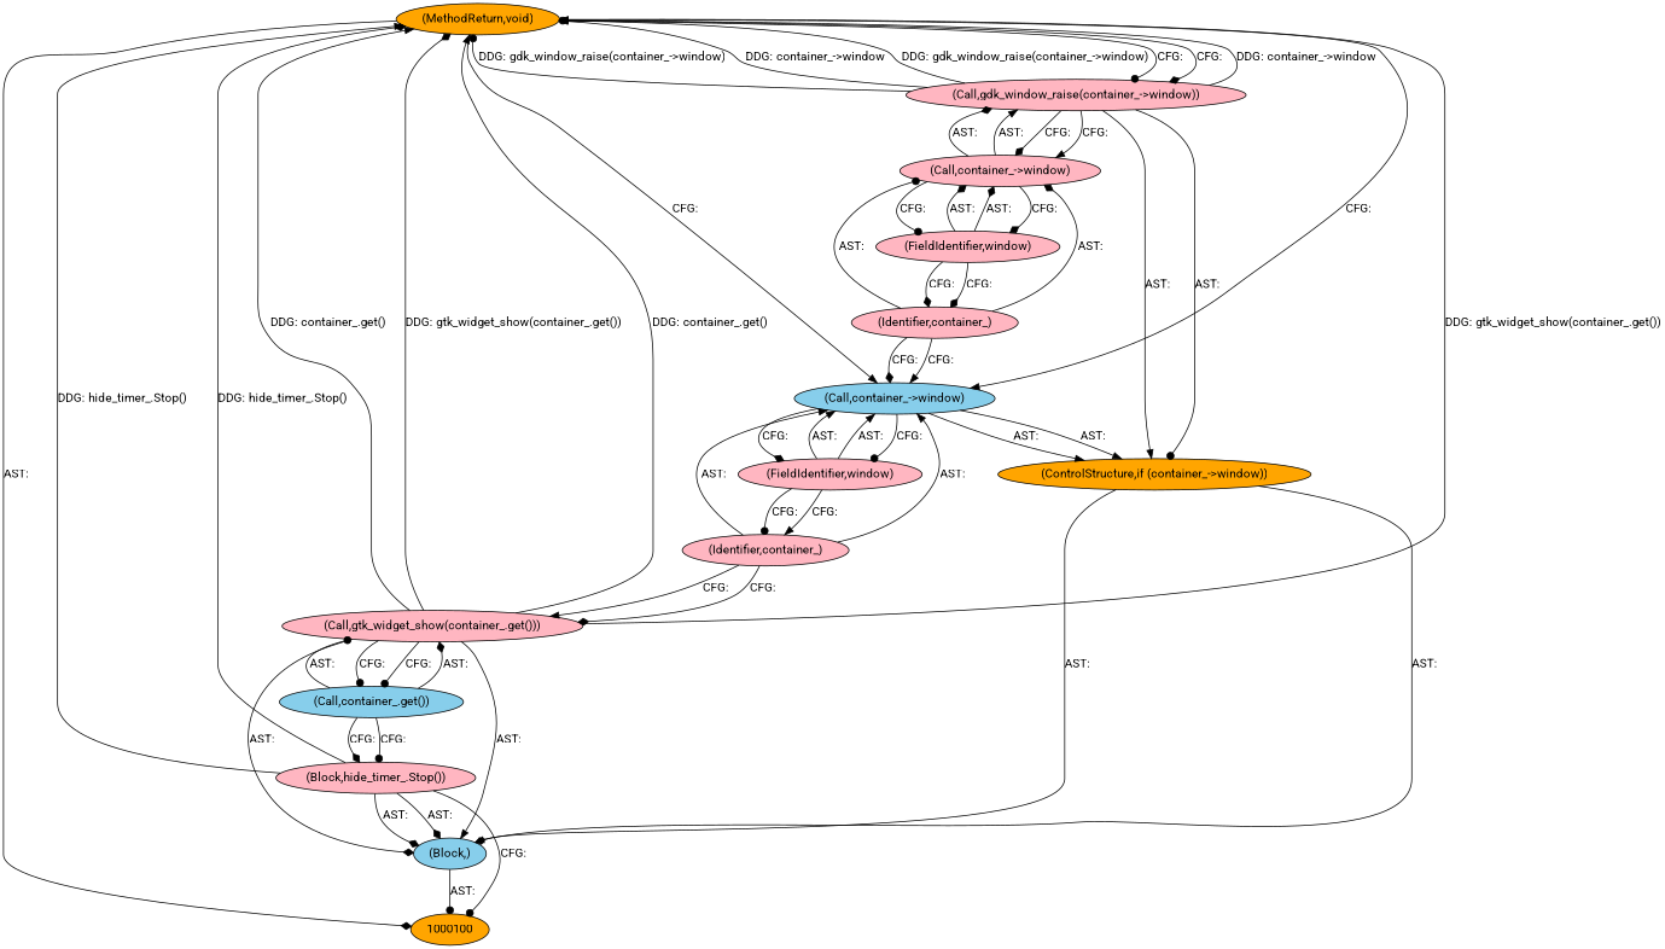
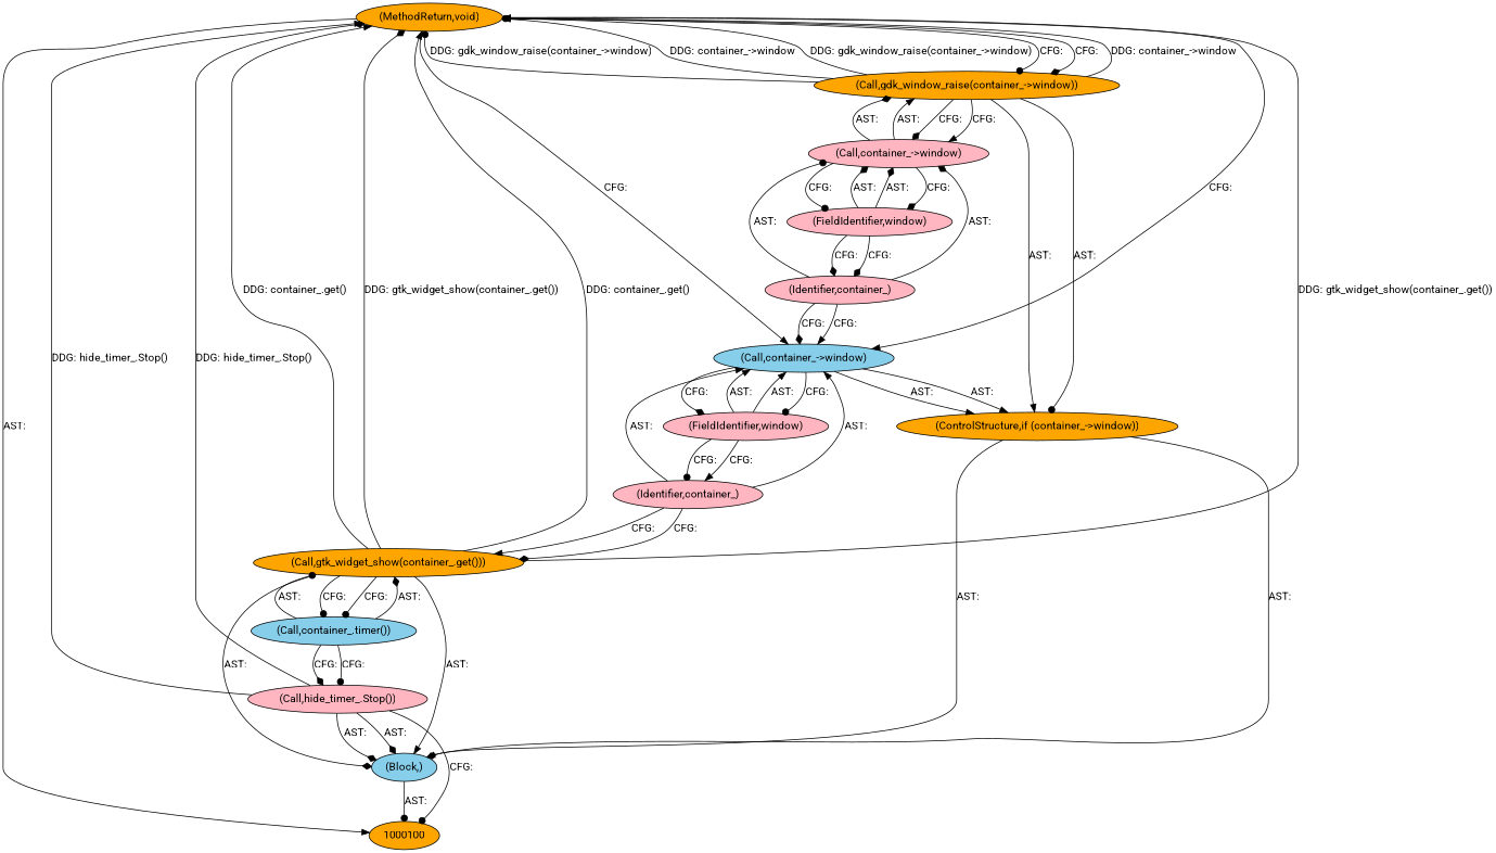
  digraph {
    fontname=Roboto
    node [fillcolor=lightpink fontname=Roboto style=filled]
    edge [arrowhead=normal fontname=Roboto]
    n1 [fillcolor=orange label="(MethodReturn,void)"]
    n2 [fillcolor=skyblue label="(Call,container_->window)"]
-   n3 [label="(Call,gdk_window_raise(container_->window))"]
+   n3 [fillcolor=orange label="(Call,gdk_window_raise(container_->window))"]
    1000100 [fillcolor=orange]
    n5 [label="(FieldIdentifier,window)"]
    n6 [fillcolor=orange label="(ControlStructure,if (container_->window))"]
    n7 [label="(Call,container_->window)"]
    n8 [fillcolor=skyblue label="(Block,)"]
-   n9 [label="(Block,hide_timer_.Stop())"]
-   n10 [fillcolor=skyblue label="(Call,container_.get())"]
-   n11 [label="(Call,gtk_widget_show(container_.get()))"]
+   n9 [label="(Call,hide_timer_.Stop())"]
+   n10 [fillcolor=skyblue label="(Call,container_.timer())"]
+   n11 [fillcolor=orange label="(Call,gtk_widget_show(container_.get()))"]
    n12 [label="(Identifier,container_)"]
    n13 [label="(FieldIdentifier,window)"]
    n14 [label="(Identifier,container_)"]
    n1 -> n2 [label="CFG: "]
    n1 -> n2 [label="CFG: "]
    n1 -> n3 [arrowhead=dot label="CFG: "]
    n1 -> n3 [arrowhead=diamond label="CFG: "]
-   n1 -> 1000100 [arrowhead=diamond label="AST: "]
+   n1 -> 1000100 [label="AST: "]
    n2 -> n5 [arrowhead=dot label="CFG: "]
    n2 -> n5 [arrowhead=diamond label="CFG: "]
    n2 -> n6 [label="AST: "]
    n2 -> n6 [label="AST: "]
    n3 -> n1 [label="DDG: container_->window"]
    n3 -> n1 [arrowhead=dot label="DDG: gdk_window_raise(container_->window)"]
    n3 -> n1 [label="DDG: container_->window"]
    n3 -> n1 [arrowhead=dot label="DDG: gdk_window_raise(container_->window)"]
    n3 -> n6 [label="AST: "]
    n3 -> n6 [arrowhead=dot label="AST: "]
    n3 -> n7 [arrowhead=diamond label="CFG: "]
    n3 -> n7 [label="CFG: "]
    n5 -> n2 [label="AST: "]
    n5 -> n2 [label="AST: "]
    n5 -> n12 [arrowhead=dot label="CFG: "]
    n5 -> n12 [label="CFG: "]
    n6 -> n8 [label="AST: "]
    n6 -> n8 [arrowhead=diamond label="AST: "]
    n7 -> n3 [arrowhead=diamond label="AST: "]
    n7 -> n3 [label="AST: "]
    n7 -> n13 [arrowhead=diamond label="CFG: "]
    n7 -> n13 [arrowhead=dot label="CFG: "]
    n8 -> 1000100 [arrowhead=dot label="AST: "]
    n9 -> n1 [label="DDG: hide_timer_.Stop()"]
    n9 -> n1 [arrowhead=diamond label="DDG: hide_timer_.Stop()"]
    n9 -> 1000100 [arrowhead=dot label="CFG: "]
    n9 -> n8 [arrowhead=diamond label="AST: "]
    n9 -> n8 [arrowhead=diamond label="AST: "]
    n10 -> n9 [arrowhead=diamond label="CFG: "]
    n10 -> n9 [arrowhead=dot label="CFG: "]
    n10 -> n11 [arrowhead=diamond label="AST: "]
    n10 -> n11 [arrowhead=dot label="AST: "]
    n11 -> n1 [label="DDG: container_.get()"]
    n11 -> n1 [label="DDG: gtk_widget_show(container_.get())"]
    n11 -> n1 [label="DDG: container_.get()"]
    n11 -> n1 [arrowhead=diamond label="DDG: gtk_widget_show(container_.get())"]
    n11 -> n8 [label="AST: "]
    n11 -> n8 [arrowhead=diamond label="AST: "]
    n11 -> n10 [arrowhead=dot label="CFG: "]
    n11 -> n10 [arrowhead=dot label="CFG: "]
    n12 -> n2 [label="AST: "]
    n12 -> n2 [label="AST: "]
    n12 -> n11 [label="CFG: "]
    n12 -> n11 [arrowhead=diamond label="CFG: "]
    n13 -> n7 [arrowhead=diamond label="AST: "]
    n13 -> n7 [arrowhead=diamond label="AST: "]
    n13 -> n14 [arrowhead=diamond label="CFG: "]
    n13 -> n14 [arrowhead=diamond label="CFG: "]
    n14 -> n2 [arrowhead=diamond label="CFG: "]
    n14 -> n2 [label="CFG: "]
    n14 -> n7 [arrowhead=diamond label="AST: "]
    n14 -> n7 [arrowhead=dot label="AST: "]
  }
